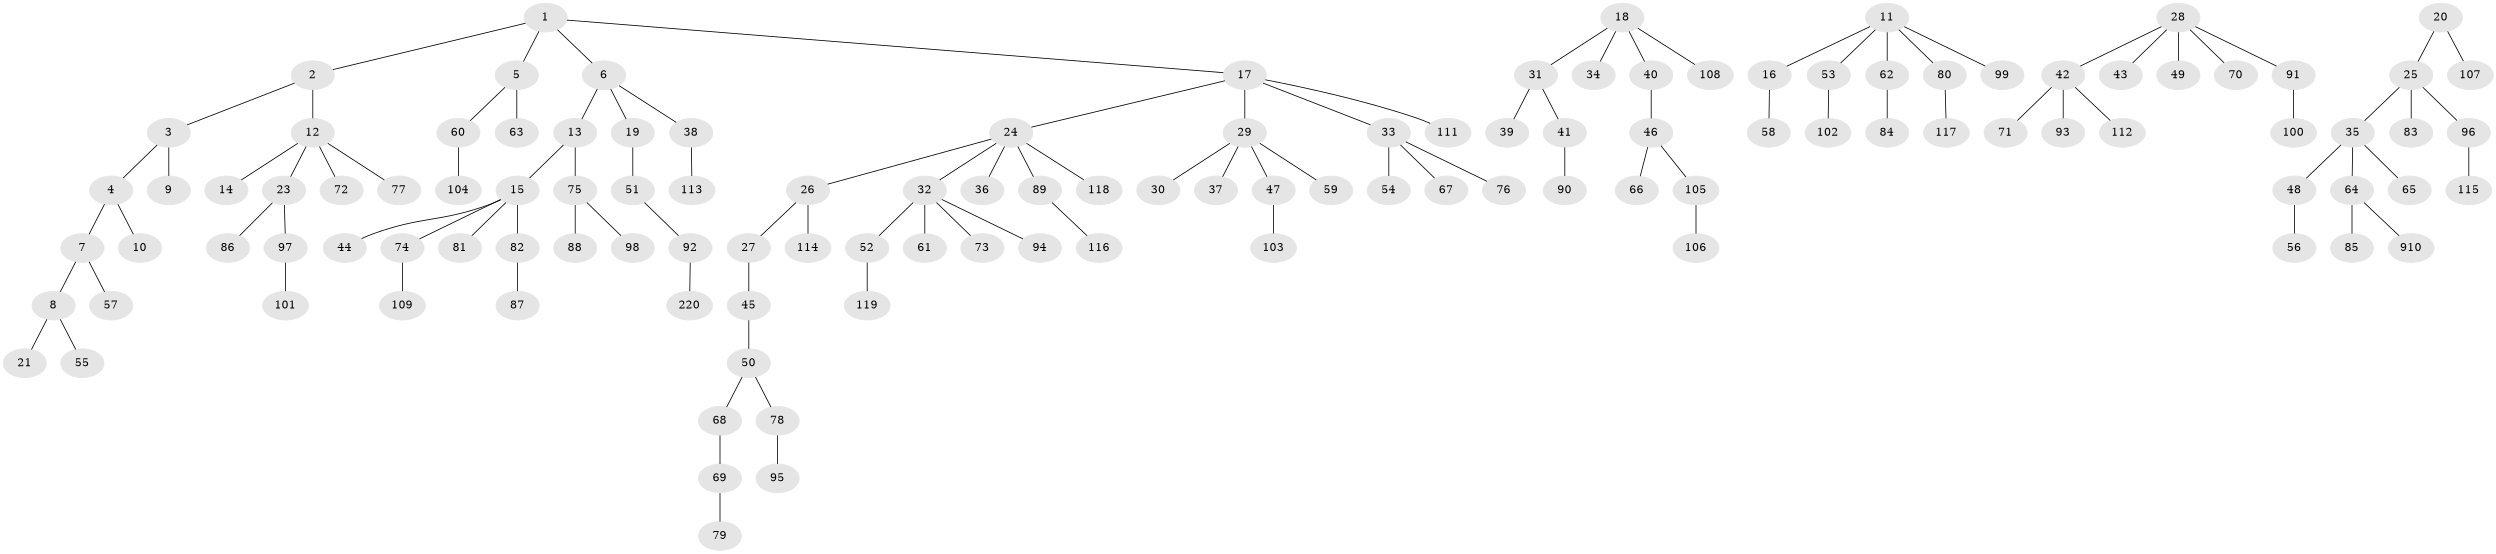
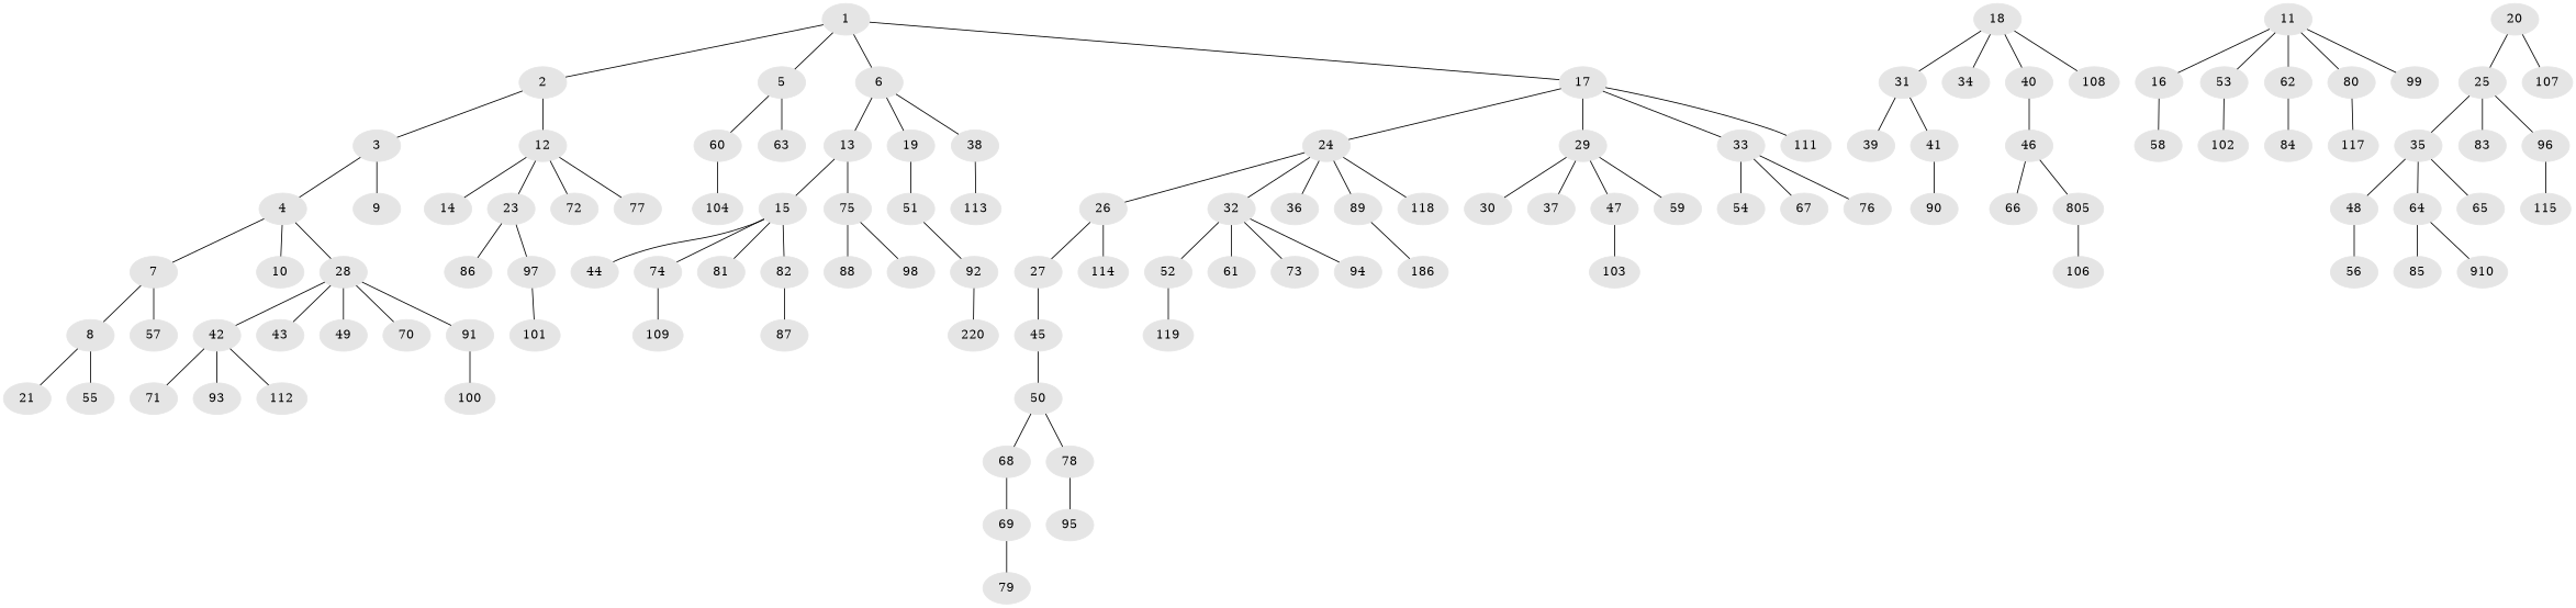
  graph {
    node [color=gray90 style=filled]
    1
    2
    5
    6
    17
    3
    12
    60
    63
    13
    19
    38
    24
    29
    33
    111
    18
    31
    34
    40
    108
    4
    9
    11
    16
    53
    62
    80
    99
    14
    23
    72
    77
    7
    10
    28
    20
    25
    107
    8
    57
    42
    43
    49
    70
    91
    104
    15
    75
    51
    113
    21
    55
    58
    102
    84
    117
    86
    97
    44
    74
    81
    82
    88
    98
    109
    87
    26
    32
    36
    89
    118
    30
    37
    47
    59
    54
    67
    76
    39
    41
    46
    92
    35
    83
    96
    101
    27
    114
    52
    61
    73
    94
-   116
+   116 [label=186]
    48
    64
    65
    115
    45
    50
    71
    93
    112
    100
    103
    90
    119
    56
    85
    n110 [label=910]
    66
-   105
+   105 [label=805]
    68
    78
    106
    69
    95
    n118 [label=220]
    79
    1 -- 2
    1 -- 5
    1 -- 6
    1 -- 17
    2 -- 3
    2 -- 12
    5 -- 60
    5 -- 63
    6 -- 13
    6 -- 19
    6 -- 38
    17 -- 24
    17 -- 29
    17 -- 33
    17 -- 111
    3 -- 4
    3 -- 9
    12 -- 14
    12 -- 23
    12 -- 72
    12 -- 77
    60 -- 104
    13 -- 15
    13 -- 75
    19 -- 51
    38 -- 113
    24 -- 26
    24 -- 32
    24 -- 36
    24 -- 89
    24 -- 118
    29 -- 30
    29 -- 37
    29 -- 47
    29 -- 59
    33 -- 54
    33 -- 67
    33 -- 76
    18 -- 31
    18 -- 34
    18 -- 40
    18 -- 108
    31 -- 39
    31 -- 41
    40 -- 46
    4 -- 7
    4 -- 10
+   4 -- 28
    11 -- 16
    11 -- 53
    11 -- 62
    11 -- 80
    11 -- 99
    16 -- 58
    53 -- 102
    62 -- 84
    80 -- 117
    23 -- 86
    23 -- 97
    7 -- 8
    7 -- 57
    28 -- 42
    28 -- 43
    28 -- 49
    28 -- 70
    28 -- 91
    20 -- 25
    20 -- 107
    25 -- 35
    25 -- 83
    25 -- 96
    8 -- 21
    8 -- 55
    42 -- 71
    42 -- 93
    42 -- 112
    91 -- 100
    15 -- 44
    15 -- 74
    15 -- 81
    15 -- 82
    75 -- 88
    75 -- 98
    51 -- 92
    97 -- 101
    74 -- 109
    82 -- 87
    26 -- 27
    26 -- 114
    32 -- 52
    32 -- 61
    32 -- 73
    32 -- 94
    89 -- 116
    47 -- 103
    41 -- 90
    46 -- 66
    46 -- 105
    92 -- n118
    35 -- 48
    35 -- 64
    35 -- 65
    96 -- 115
    27 -- 45
    52 -- 119
    48 -- 56
    64 -- 85
    64 -- n110
    45 -- 50
    50 -- 68
    50 -- 78
    105 -- 106
    68 -- 69
    78 -- 95
    69 -- 79
  }
